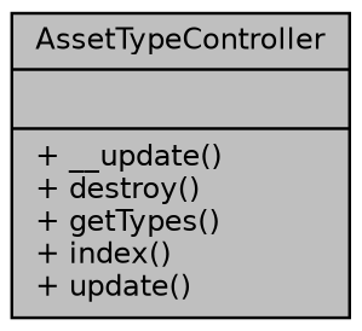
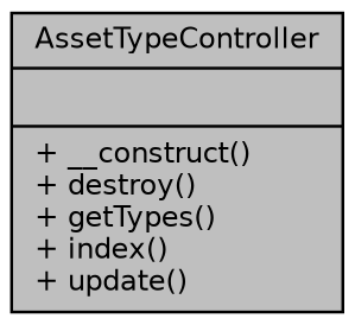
  digraph {
-   n1 [color=black fillcolor=grey75 fontcolor=black fontname=Helvetica fontsize=10 height=0.2 label="{AssetTypeController\n||+ __update()\l+ destroy()\l+ getTypes()\l+ index()\l+ update()\l}" shape=record style=filled width=0.4]
+   n1 [color=black fillcolor=grey75 fontcolor=black fontname=Helvetica fontsize=10 height=0.2 label="{AssetTypeController\n||+ __construct()\l+ destroy()\l+ getTypes()\l+ index()\l+ update()\l}" shape=record style=filled width=0.4]
  }
